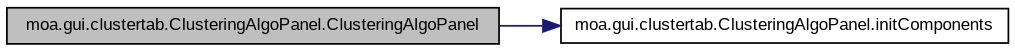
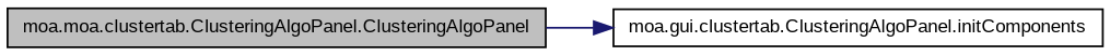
  digraph {
    rankdir=LR
    fontname="Liberation Sans"
    node [color=black fontname="Liberation Sans" fontsize=10 shape=record style=filled]
-   n1 [fillcolor=grey75 fontcolor=black height=0.2 label="moa.gui.clustertab.ClusteringAlgoPanel.ClusteringAlgoPanel" width=0.4]
+   n1 [fillcolor=grey75 fontcolor=black height=0.2 label="moa.moa.clustertab.ClusteringAlgoPanel.ClusteringAlgoPanel" width=0.4]
    n2 [fillcolor=white height=0.2 label="moa.gui.clustertab.ClusteringAlgoPanel.initComponents" width=0.4]
    n1 -> n2 [color=midnightblue fontname="Liberation Sans" fontsize=10 labelfontname=Helvetica labelfontsize=10 style=solid]
  }
